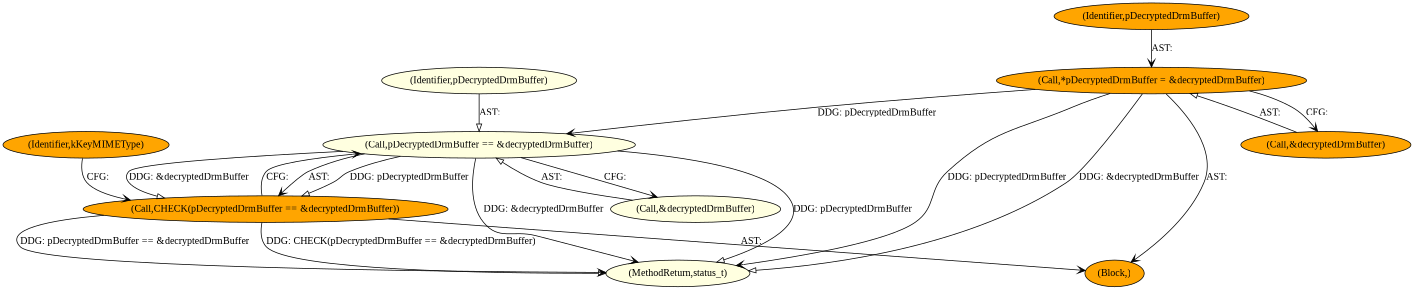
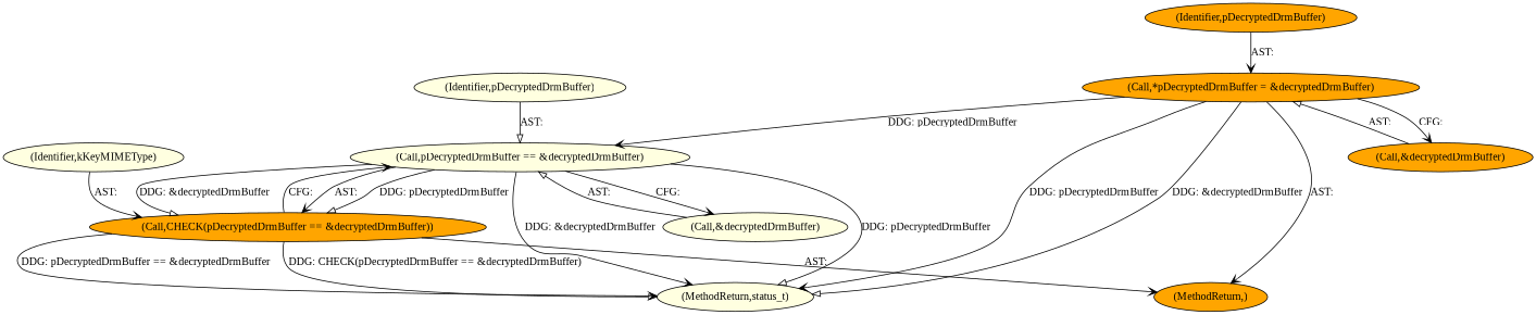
  digraph {
    fontname="Liberation Serif"
    node [fillcolor=lightyellow fontname="Liberation Serif" style=filled]
    edge [arrowhead=vee fontname="Liberation Serif"]
    n1 [label="(Call,pDecryptedDrmBuffer == &decryptedDrmBuffer)"]
    n2 [fillcolor=orange label="(Call,CHECK(pDecryptedDrmBuffer == &decryptedDrmBuffer))"]
    n3 [label="(MethodReturn,status_t)"]
    n4 [label="(Call,&decryptedDrmBuffer)"]
-   n5 [fillcolor=orange label="(Block,)"]
+   n5 [fillcolor=orange label="(MethodReturn,)"]
    n6 [fillcolor=orange label="(Call,*pDecryptedDrmBuffer = &decryptedDrmBuffer)"]
    n7 [fillcolor=orange label="(Call,&decryptedDrmBuffer)"]
-   n8 [fillcolor=orange label="(Identifier,kKeyMIMEType)"]
+   n8 [label="(Identifier,kKeyMIMEType)"]
    n9 [fillcolor=orange label="(Identifier,pDecryptedDrmBuffer)"]
    n10 [label="(Identifier,pDecryptedDrmBuffer)"]
    n1 -> n2 [label="AST: "]
    n1 -> n2 [arrowhead=onormal label="DDG: pDecryptedDrmBuffer"]
    n1 -> n2 [arrowhead=onormal label="DDG: &decryptedDrmBuffer"]
    n1 -> n3 [label="DDG: &decryptedDrmBuffer"]
    n1 -> n3 [arrowhead=onormal label="DDG: pDecryptedDrmBuffer"]
    n1 -> n4 [label="CFG: "]
    n2 -> n1 [label="CFG: "]
    n2 -> n3 [label="DDG: pDecryptedDrmBuffer == &decryptedDrmBuffer"]
    n2 -> n3 [arrowhead=onormal label="DDG: CHECK(pDecryptedDrmBuffer == &decryptedDrmBuffer)"]
    n2 -> n5 [label="AST: "]
    n4 -> n1 [arrowhead=onormal label="AST: "]
    n6 -> n1 [label="DDG: pDecryptedDrmBuffer"]
    n6 -> n3 [label="DDG: pDecryptedDrmBuffer"]
    n6 -> n3 [arrowhead=onormal label="DDG: &decryptedDrmBuffer"]
    n6 -> n5 [label="AST: "]
    n6 -> n7 [label="CFG: "]
    n7 -> n6 [arrowhead=onormal label="AST: "]
-   n8 -> n2 [label="CFG: "]
+   n8 -> n2 [label="AST: "]
    n9 -> n6 [label="AST: "]
    n10 -> n1 [arrowhead=onormal label="AST: "]
  }
